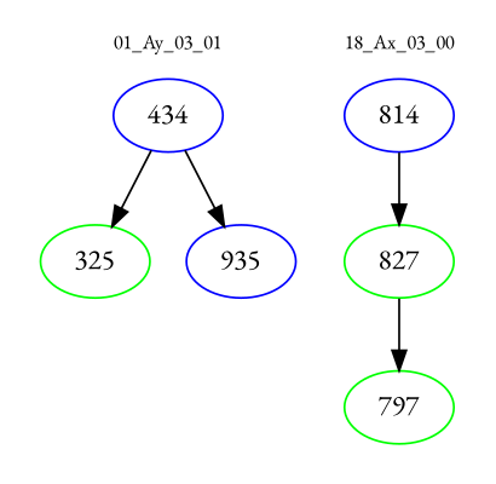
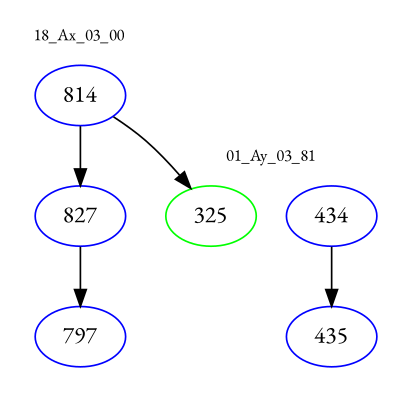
  digraph {
    fontname="EB Garamond"
    node [color=blue fontname="EB Garamond"]
    edge [color=black fontname="EB Garamond"]
    n1 [label=434]
    n2 [color=green label=325]
-   n3 [label=935]
+   n3 [label=435]
    n4 [label=814]
-   n5 [color=green label=797]
-   n6 [color=green label=827]
+   n5 [label=797]
+   n6 [label=827]
    subgraph cluster_1 {
      color=white
      fontsize=10
-     label="01_Ay_03_01"
+     label="01_Ay_03_81"
      n1
      n2
      n3
    }
    subgraph cluster_2 {
      color=white
      fontsize=10
      label="18_Ax_03_00"
      n4
      n5
      n6
    }
-   n1 -> n2
+   n4 -> n2
    n1 -> n3
    n4 -> n6
    n6 -> n5
  }
